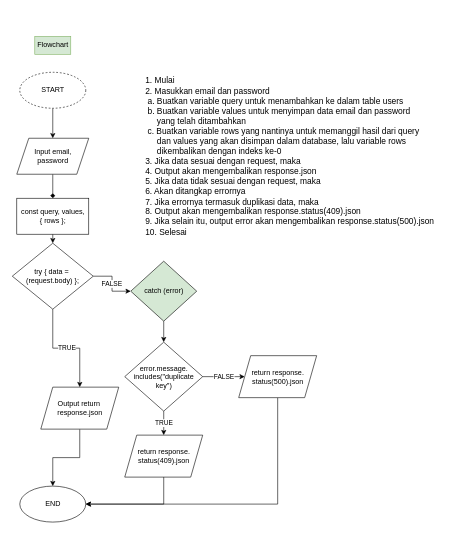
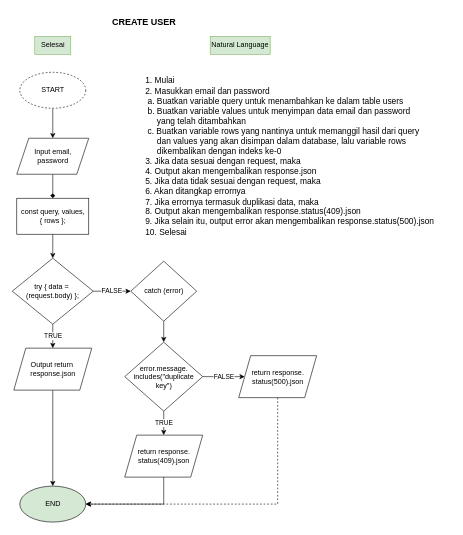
  <mxCell id="0" />
  <mxCell id="1" parent="0" />
- <mxCell id="3" value="Flowchart" style="text;html=1;strokeColor=#82b366;fillColor=#d5e8d4;align=center;verticalAlign=middle;whiteSpace=wrap;rounded=0;" parent="1" vertex="1"><mxGeometry x="57.5" y="60" width="60" height="30" as="geometry" /></mxCell>
+ <mxCell id="2" value="&lt;font style=&quot;font-size: 15px;&quot;&gt;&lt;b&gt;CREATE USER&lt;/b&gt;&lt;/font&gt;" style="text;html=1;align=center;verticalAlign=middle;whiteSpace=wrap;rounded=0;" parent="1" vertex="1"><mxGeometry x="180" y="20" width="120" height="30" as="geometry" /></mxCell>
+ <mxCell id="3" value="Selesai" style="text;html=1;strokeColor=#82b366;fillColor=#d5e8d4;align=center;verticalAlign=middle;whiteSpace=wrap;rounded=0;" parent="1" vertex="1"><mxGeometry x="57.5" y="60" width="60" height="30" as="geometry" /></mxCell>
  <mxCell id="4" style="edgeStyle=orthogonalEdgeStyle;rounded=0;orthogonalLoop=1;jettySize=auto;html=1;exitX=0.5;exitY=1;exitDx=0;exitDy=0;entryX=0.5;entryY=0;entryDx=0;entryDy=0;" edge="1" parent="1" source="5" target="8"><mxGeometry relative="1" as="geometry" /></mxCell>
  <mxCell id="5" value="START" style="ellipse;whiteSpace=wrap;html=1;dashed=1;" parent="1" vertex="1"><mxGeometry x="32.5" y="120" width="110" height="60" as="geometry" /></mxCell>
+ <mxCell id="6" value="Natural Language" style="text;html=1;strokeColor=#82b366;fillColor=#d5e8d4;align=center;verticalAlign=middle;whiteSpace=wrap;rounded=0;" vertex="1" parent="1"><mxGeometry x="350" y="60" width="100" height="30" as="geometry" /></mxCell>
  <mxCell id="7" style="edgeStyle=orthogonalEdgeStyle;rounded=0;orthogonalLoop=1;jettySize=auto;html=1;exitX=0.5;exitY=1;exitDx=0;exitDy=0;entryX=0.5;entryY=0;entryDx=0;entryDy=0;endArrow=diamond;" edge="1" parent="1" source="8" target="10"><mxGeometry relative="1" as="geometry" /></mxCell>
  <mxCell id="8" value="Input email, &lt;br&gt;password" style="shape=parallelogram;perimeter=parallelogramPerimeter;whiteSpace=wrap;html=1;fixedSize=1;" vertex="1" parent="1"><mxGeometry x="27.5" y="230" width="120" height="60" as="geometry" /></mxCell>
  <mxCell id="9" style="edgeStyle=orthogonalEdgeStyle;rounded=0;orthogonalLoop=1;jettySize=auto;html=1;exitX=0.5;exitY=1;exitDx=0;exitDy=0;entryX=0.5;entryY=0;entryDx=0;entryDy=0;" edge="1" parent="1" source="10" target="13"><mxGeometry relative="1" as="geometry" /></mxCell>
  <mxCell id="10" value="const query, values,&lt;br&gt;{ rows };" style="whiteSpace=wrap;html=1;" vertex="1" parent="1"><mxGeometry x="27.5" y="330" width="120" height="60" as="geometry" /></mxCell>
  <mxCell id="11" value="TRUE" style="edgeStyle=orthogonalEdgeStyle;rounded=0;orthogonalLoop=1;jettySize=auto;html=1;exitX=0.5;exitY=1;exitDx=0;exitDy=0;entryX=0.5;entryY=0;entryDx=0;entryDy=0;" edge="1" parent="1" source="13" target="15"><mxGeometry relative="1" as="geometry" /></mxCell>
  <mxCell id="12" value="FALSE" style="edgeStyle=orthogonalEdgeStyle;rounded=0;orthogonalLoop=1;jettySize=auto;html=1;exitX=1;exitY=0.5;exitDx=0;exitDy=0;entryX=0;entryY=0.5;entryDx=0;entryDy=0;" edge="1" parent="1" source="13" target="18"><mxGeometry relative="1" as="geometry" /></mxCell>
- <mxCell id="13" value="try { data =&amp;nbsp;&lt;br&gt;(request.body) };" style="rhombus;whiteSpace=wrap;html=1;" vertex="1" parent="1"><mxGeometry x="20" y="405" width="135" height="110" as="geometry" /></mxCell>
+ <mxCell id="13" value="try { data =&amp;nbsp;&lt;br&gt;(request.body) };" style="rhombus;whiteSpace=wrap;html=1;" vertex="1" parent="1"><mxGeometry x="20" y="430" width="135" height="110" as="geometry" /></mxCell>
  <mxCell id="14" style="edgeStyle=orthogonalEdgeStyle;rounded=0;orthogonalLoop=1;jettySize=auto;html=1;exitX=0.5;exitY=1;exitDx=0;exitDy=0;entryX=0.5;entryY=0;entryDx=0;entryDy=0;" edge="1" parent="1" source="15" target="16"><mxGeometry relative="1" as="geometry" /></mxCell>
- <mxCell id="15" value="Output return&amp;nbsp;&lt;br&gt;response.json" style="shape=parallelogram;perimeter=parallelogramPerimeter;whiteSpace=wrap;html=1;fixedSize=1;" vertex="1" parent="1"><mxGeometry x="67.5" y="645" width="130" height="70" as="geometry" /></mxCell>
- <mxCell id="16" value="END" style="ellipse;whiteSpace=wrap;html=1;" vertex="1" parent="1"><mxGeometry x="32.5" y="810" width="110" height="60" as="geometry" /></mxCell>
+ <mxCell id="15" value="Output return&amp;nbsp;&lt;br&gt;response.json" style="shape=parallelogram;perimeter=parallelogramPerimeter;whiteSpace=wrap;html=1;fixedSize=1;" vertex="1" parent="1"><mxGeometry x="22.5" y="580" width="130" height="70" as="geometry" /></mxCell>
+ <mxCell id="16" value="END" style="ellipse;whiteSpace=wrap;html=1;fillColor=#d5e8d4;" vertex="1" parent="1"><mxGeometry x="32.5" y="810" width="110" height="60" as="geometry" /></mxCell>
  <mxCell id="17" style="edgeStyle=orthogonalEdgeStyle;rounded=0;orthogonalLoop=1;jettySize=auto;html=1;exitX=0.5;exitY=1;exitDx=0;exitDy=0;entryX=0.5;entryY=0;entryDx=0;entryDy=0;" edge="1" parent="1" source="18" target="21"><mxGeometry relative="1" as="geometry" /></mxCell>
- <mxCell id="18" value="catch (error)" style="rhombus;whiteSpace=wrap;html=1;fillColor=#d5e8d4;" vertex="1" parent="1"><mxGeometry x="217.5" y="435" width="110" height="100" as="geometry" /></mxCell>
+ <mxCell id="18" value="catch (error)" style="rhombus;whiteSpace=wrap;html=1;" vertex="1" parent="1"><mxGeometry x="217.5" y="435" width="110" height="100" as="geometry" /></mxCell>
  <mxCell id="19" value="TRUE" style="edgeStyle=orthogonalEdgeStyle;rounded=0;orthogonalLoop=1;jettySize=auto;html=1;exitX=0.5;exitY=1;exitDx=0;exitDy=0;entryX=0.5;entryY=0;entryDx=0;entryDy=0;" edge="1" parent="1" source="21" target="23"><mxGeometry relative="1" as="geometry" /></mxCell>
  <mxCell id="20" value="FALSE" style="edgeStyle=orthogonalEdgeStyle;rounded=0;orthogonalLoop=1;jettySize=auto;html=1;exitX=1;exitY=0.5;exitDx=0;exitDy=0;entryX=0;entryY=0.5;entryDx=0;entryDy=0;" edge="1" parent="1" source="21" target="25"><mxGeometry relative="1" as="geometry" /></mxCell>
  <mxCell id="21" value="error.message.&lt;br&gt;includes(&quot;duplicate key&quot;)" style="rhombus;whiteSpace=wrap;html=1;" vertex="1" parent="1"><mxGeometry x="207.5" y="570" width="130" height="115" as="geometry" /></mxCell>
  <mxCell id="22" style="edgeStyle=orthogonalEdgeStyle;rounded=0;orthogonalLoop=1;jettySize=auto;html=1;exitX=0.5;exitY=1;exitDx=0;exitDy=0;entryX=1;entryY=0.5;entryDx=0;entryDy=0;" edge="1" parent="1" source="23" target="16"><mxGeometry relative="1" as="geometry" /></mxCell>
  <mxCell id="23" value="return response.&lt;br&gt;status(409).json" style="shape=parallelogram;perimeter=parallelogramPerimeter;whiteSpace=wrap;html=1;fixedSize=1;" vertex="1" parent="1"><mxGeometry x="207.5" y="725" width="130" height="70" as="geometry" /></mxCell>
- <mxCell id="24" style="edgeStyle=orthogonalEdgeStyle;rounded=0;orthogonalLoop=1;jettySize=auto;html=1;exitX=0.5;exitY=1;exitDx=0;exitDy=0;entryX=1;entryY=0.5;entryDx=0;entryDy=0;" edge="1" parent="1" source="25" target="16"><mxGeometry relative="1" as="geometry"><mxPoint x="177.5" y="880" as="targetPoint" /><Array as="points"><mxPoint x="463" y="840" /></Array></mxGeometry></mxCell>
+ <mxCell id="24" style="edgeStyle=orthogonalEdgeStyle;rounded=0;orthogonalLoop=1;jettySize=auto;html=1;exitX=0.5;exitY=1;exitDx=0;exitDy=0;entryX=1;entryY=0.5;entryDx=0;entryDy=0;dashed=1;" edge="1" parent="1" source="25" target="16"><mxGeometry relative="1" as="geometry"><mxPoint x="177.5" y="880" as="targetPoint" /><Array as="points"><mxPoint x="463" y="840" /></Array></mxGeometry></mxCell>
  <mxCell id="25" value="return response.&lt;br&gt;status(500).json" style="shape=parallelogram;perimeter=parallelogramPerimeter;whiteSpace=wrap;html=1;fixedSize=1;" vertex="1" parent="1"><mxGeometry x="397.5" y="592.5" width="130" height="70" as="geometry" /></mxCell>
  <mxCell id="26" value="&lt;font style=&quot;font-size: 14px;&quot;&gt;1. Mulai&lt;br&gt;2. Masukkan email dan password&lt;br&gt;&lt;span style=&quot;white-space: pre;&quot;&gt; &lt;/span&gt;a. Buatkan variable query untuk menambahkan ke dalam table users&lt;br&gt;&lt;span style=&quot;white-space: pre;&quot;&gt; &lt;/span&gt;b. Buatkan variable values untuk menyimpan data email dan password&lt;br&gt;&lt;span style=&quot;white-space: pre;&quot;&gt; &lt;/span&gt;&amp;nbsp; &amp;nbsp; yang telah ditambahkan&lt;br&gt;&lt;span style=&quot;white-space: pre;&quot;&gt; &lt;/span&gt;c. Buatkan variable rows yang nantinya untuk memanggil hasil dari query&lt;br&gt;&lt;span style=&quot;white-space: pre;&quot;&gt; &lt;/span&gt;&amp;nbsp; &amp;nbsp; dan values yang akan disimpan dalam database, lalu variable rows&lt;br&gt;&lt;span style=&quot;white-space: pre;&quot;&gt; &lt;/span&gt;&amp;nbsp; &amp;nbsp; dikembalikan dengan indeks ke-0&lt;br&gt;3. Jika data sesuai dengan request, maka&lt;br&gt;4. Output akan mengembalikan response.json&lt;br&gt;5. Jika data tidak sesuai dengan request, maka&lt;br&gt;6. Akan ditangkap errornya&lt;br&gt;7. Jika errornya termasuk duplikasi data, maka&lt;br&gt;8. Output akan mengembalikan response.status(409).json&lt;br&gt;9. Jika selain itu, output error akan mengembalikan response.status(500).json&lt;br&gt;10. Selesai&lt;/font&gt;" style="text;html=1;align=left;verticalAlign=middle;resizable=0;points=[];autosize=1;strokeColor=none;fillColor=none;" vertex="1" parent="1"><mxGeometry x="240" y="120" width="510" height="280" as="geometry" /></mxCell>
